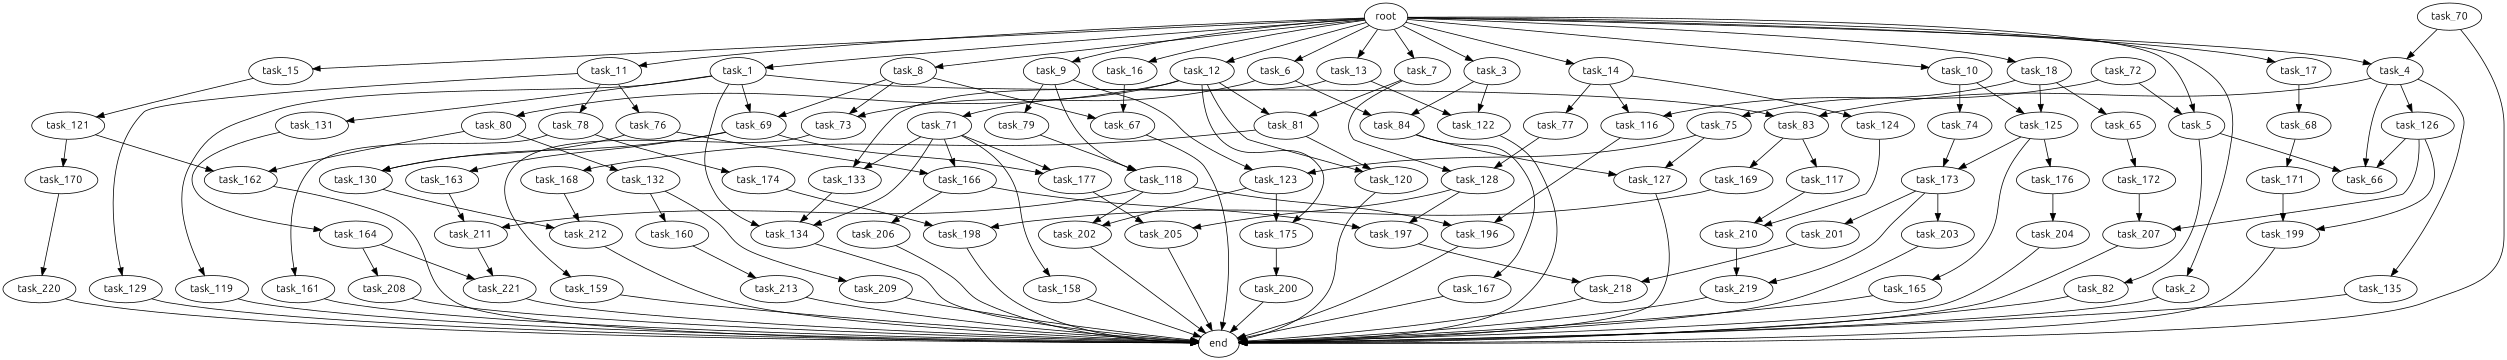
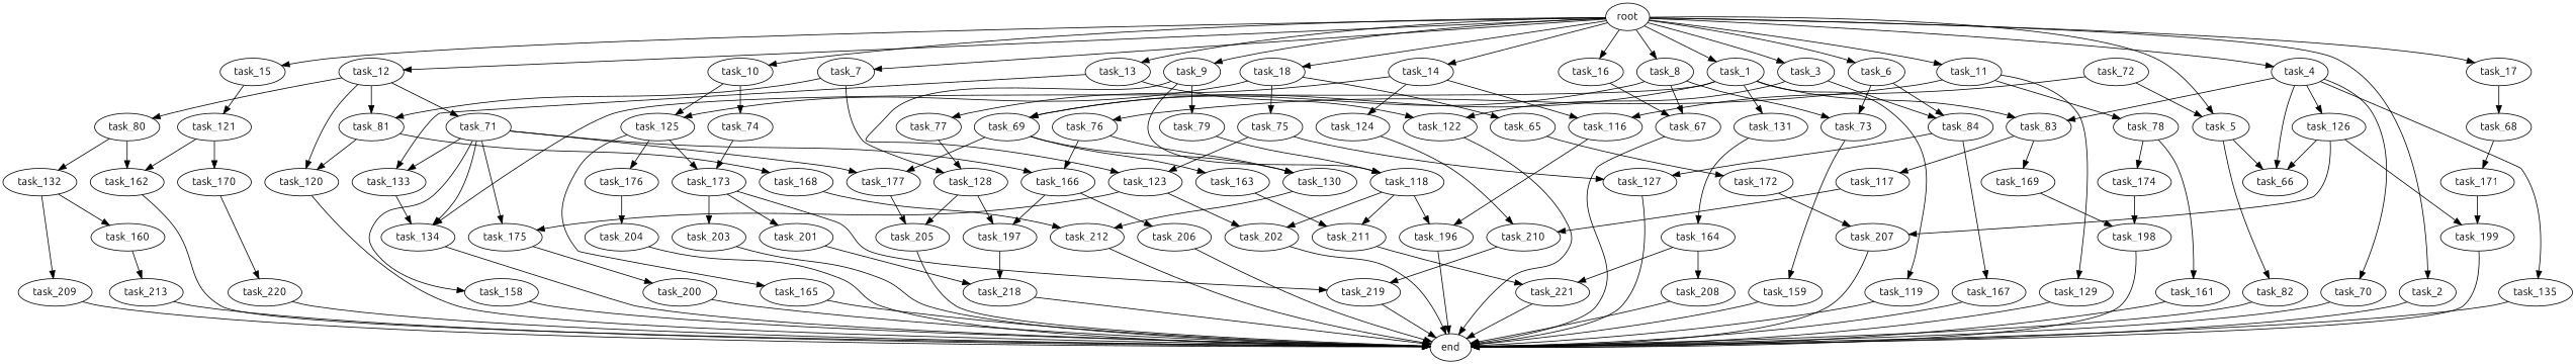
  digraph {
    fontname=Ubuntu
    node [fontname=Ubuntu]
    edge [fontname=Ubuntu]
    task_67
    end
    task_132
    task_160
    task_209
    task_213
    task_12
    task_71
    task_81
    task_80
    task_120
    task_133
    task_166
    task_175
    task_177
    task_158
    task_134
    task_168
    task_162
    task_201
    task_218
    task_5
    task_82
    task_66
    task_72
    task_116
    task_211
    task_221
    task_196
    task_164
    task_208
    task_203
    task_17
    task_68
    task_171
    task_2
    task_121
    task_170
    task_220
    task_13
    task_122
    task_161
    task_206
    task_197
    task_200
    task_128
    task_205
    task_131
    task_207
    task_79
    task_118
    task_202
    task_77
    task_163
    task_11
    task_129
    task_76
    task_78
    task_130
    task_174
    task_167
    task_15
    task_84
    task_127
    task_117
    task_210
    task_219
    task_173
    root
    task_8
    task_18
    task_1
    task_3
    task_9
    task_4
    task_16
    task_6
    task_7
    task_10
    task_14
    task_69
    task_73
    task_125
    task_75
    task_65
    task_119
    task_83
    task_123
    task_126
    task_135
    task_70
    task_74
    task_124
    task_212
    task_159
    task_165
    task_176
    task_172
    task_204
    task_199
    task_198
    task_169
    task_67 -> end
    task_132 -> task_160
    task_132 -> task_209
    task_160 -> task_213
    task_209 -> end
    task_213 -> end
    task_12 -> task_71
    task_12 -> task_81
    task_12 -> task_80
    task_12 -> task_120
    task_71 -> task_133
    task_71 -> task_166
-   task_12 -> task_175
+   task_71 -> task_175
    task_71 -> task_177
    task_71 -> task_158
    task_71 -> task_134
    task_81 -> task_120
    task_81 -> task_168
    task_80 -> task_132
    task_80 -> task_162
    task_120 -> end
    task_133 -> task_134
    task_166 -> task_206
    task_166 -> task_197
    task_175 -> task_200
    task_177 -> task_205
    task_158 -> end
    task_134 -> end
    task_168 -> task_212
    task_162 -> end
    task_201 -> task_218
    task_218 -> end
    task_5 -> task_82
    task_5 -> task_66
    task_82 -> end
    task_72 -> task_5
    task_72 -> task_116
    task_116 -> task_196
    task_211 -> task_221
    task_221 -> end
    task_196 -> end
    task_164 -> task_221
    task_164 -> task_208
    task_208 -> end
    task_203 -> end
    task_17 -> task_68
    task_68 -> task_171
    task_171 -> task_199
    task_2 -> end
    task_121 -> task_162
    task_121 -> task_170
    task_170 -> task_220
    task_220 -> end
    task_13 -> task_133
    task_13 -> task_122
    task_122 -> end
    task_161 -> end
    task_206 -> end
    task_197 -> task_218
    task_200 -> end
    task_128 -> task_197
    task_128 -> task_205
    task_205 -> end
    task_131 -> task_164
    task_207 -> end
    task_79 -> task_118
    task_118 -> task_211
    task_118 -> task_196
    task_118 -> task_202
    task_202 -> end
    task_77 -> task_128
    task_163 -> task_211
    task_11 -> task_129
    task_11 -> task_76
    task_11 -> task_78
    task_129 -> end
    task_76 -> task_166
    task_76 -> task_130
    task_78 -> task_161
    task_78 -> task_174
    task_130 -> task_212
    task_174 -> task_198
    task_167 -> end
    task_15 -> task_121
    task_84 -> task_167
    task_84 -> task_127
    task_127 -> end
    task_117 -> task_210
    task_210 -> task_219
    task_219 -> end
    task_173 -> task_201
    task_173 -> task_203
    task_173 -> task_219
    root -> task_12
    root -> task_5
    root -> task_17
    root -> task_2
    root -> task_13
    root -> task_11
    root -> task_15
    root -> task_8
    root -> task_18
    root -> task_1
    root -> task_3
    root -> task_9
    root -> task_4
    root -> task_16
    root -> task_6
    root -> task_7
    root -> task_10
    root -> task_14
    task_8 -> task_67
    task_8 -> task_69
    task_8 -> task_73
    task_18 -> task_125
    task_18 -> task_75
    task_18 -> task_65
    task_1 -> task_134
    task_1 -> task_131
    task_1 -> task_69
    task_1 -> task_119
    task_1 -> task_83
    task_3 -> task_122
    task_3 -> task_84
    task_9 -> task_79
    task_9 -> task_118
    task_9 -> task_123
    task_4 -> task_66
    task_4 -> task_83
    task_4 -> task_126
    task_4 -> task_135
-   task_70 -> task_4
+   task_4 -> task_70
    task_16 -> task_67
    task_6 -> task_84
    task_6 -> task_73
    task_7 -> task_81
    task_7 -> task_128
    task_10 -> task_125
    task_10 -> task_74
    task_14 -> task_116
    task_14 -> task_77
    task_14 -> task_124
    task_69 -> task_177
    task_69 -> task_163
    task_69 -> task_130
    task_73 -> task_159
    task_125 -> task_173
    task_125 -> task_165
    task_125 -> task_176
    task_75 -> task_127
    task_75 -> task_123
    task_65 -> task_172
    task_119 -> end
    task_83 -> task_117
    task_83 -> task_169
    task_123 -> task_175
    task_123 -> task_202
    task_126 -> task_66
    task_126 -> task_207
    task_126 -> task_199
    task_135 -> end
    task_70 -> end
    task_74 -> task_173
    task_124 -> task_210
    task_212 -> end
    task_159 -> end
    task_165 -> end
    task_176 -> task_204
    task_172 -> task_207
    task_204 -> end
    task_199 -> end
    task_198 -> end
    task_169 -> task_198
  }
